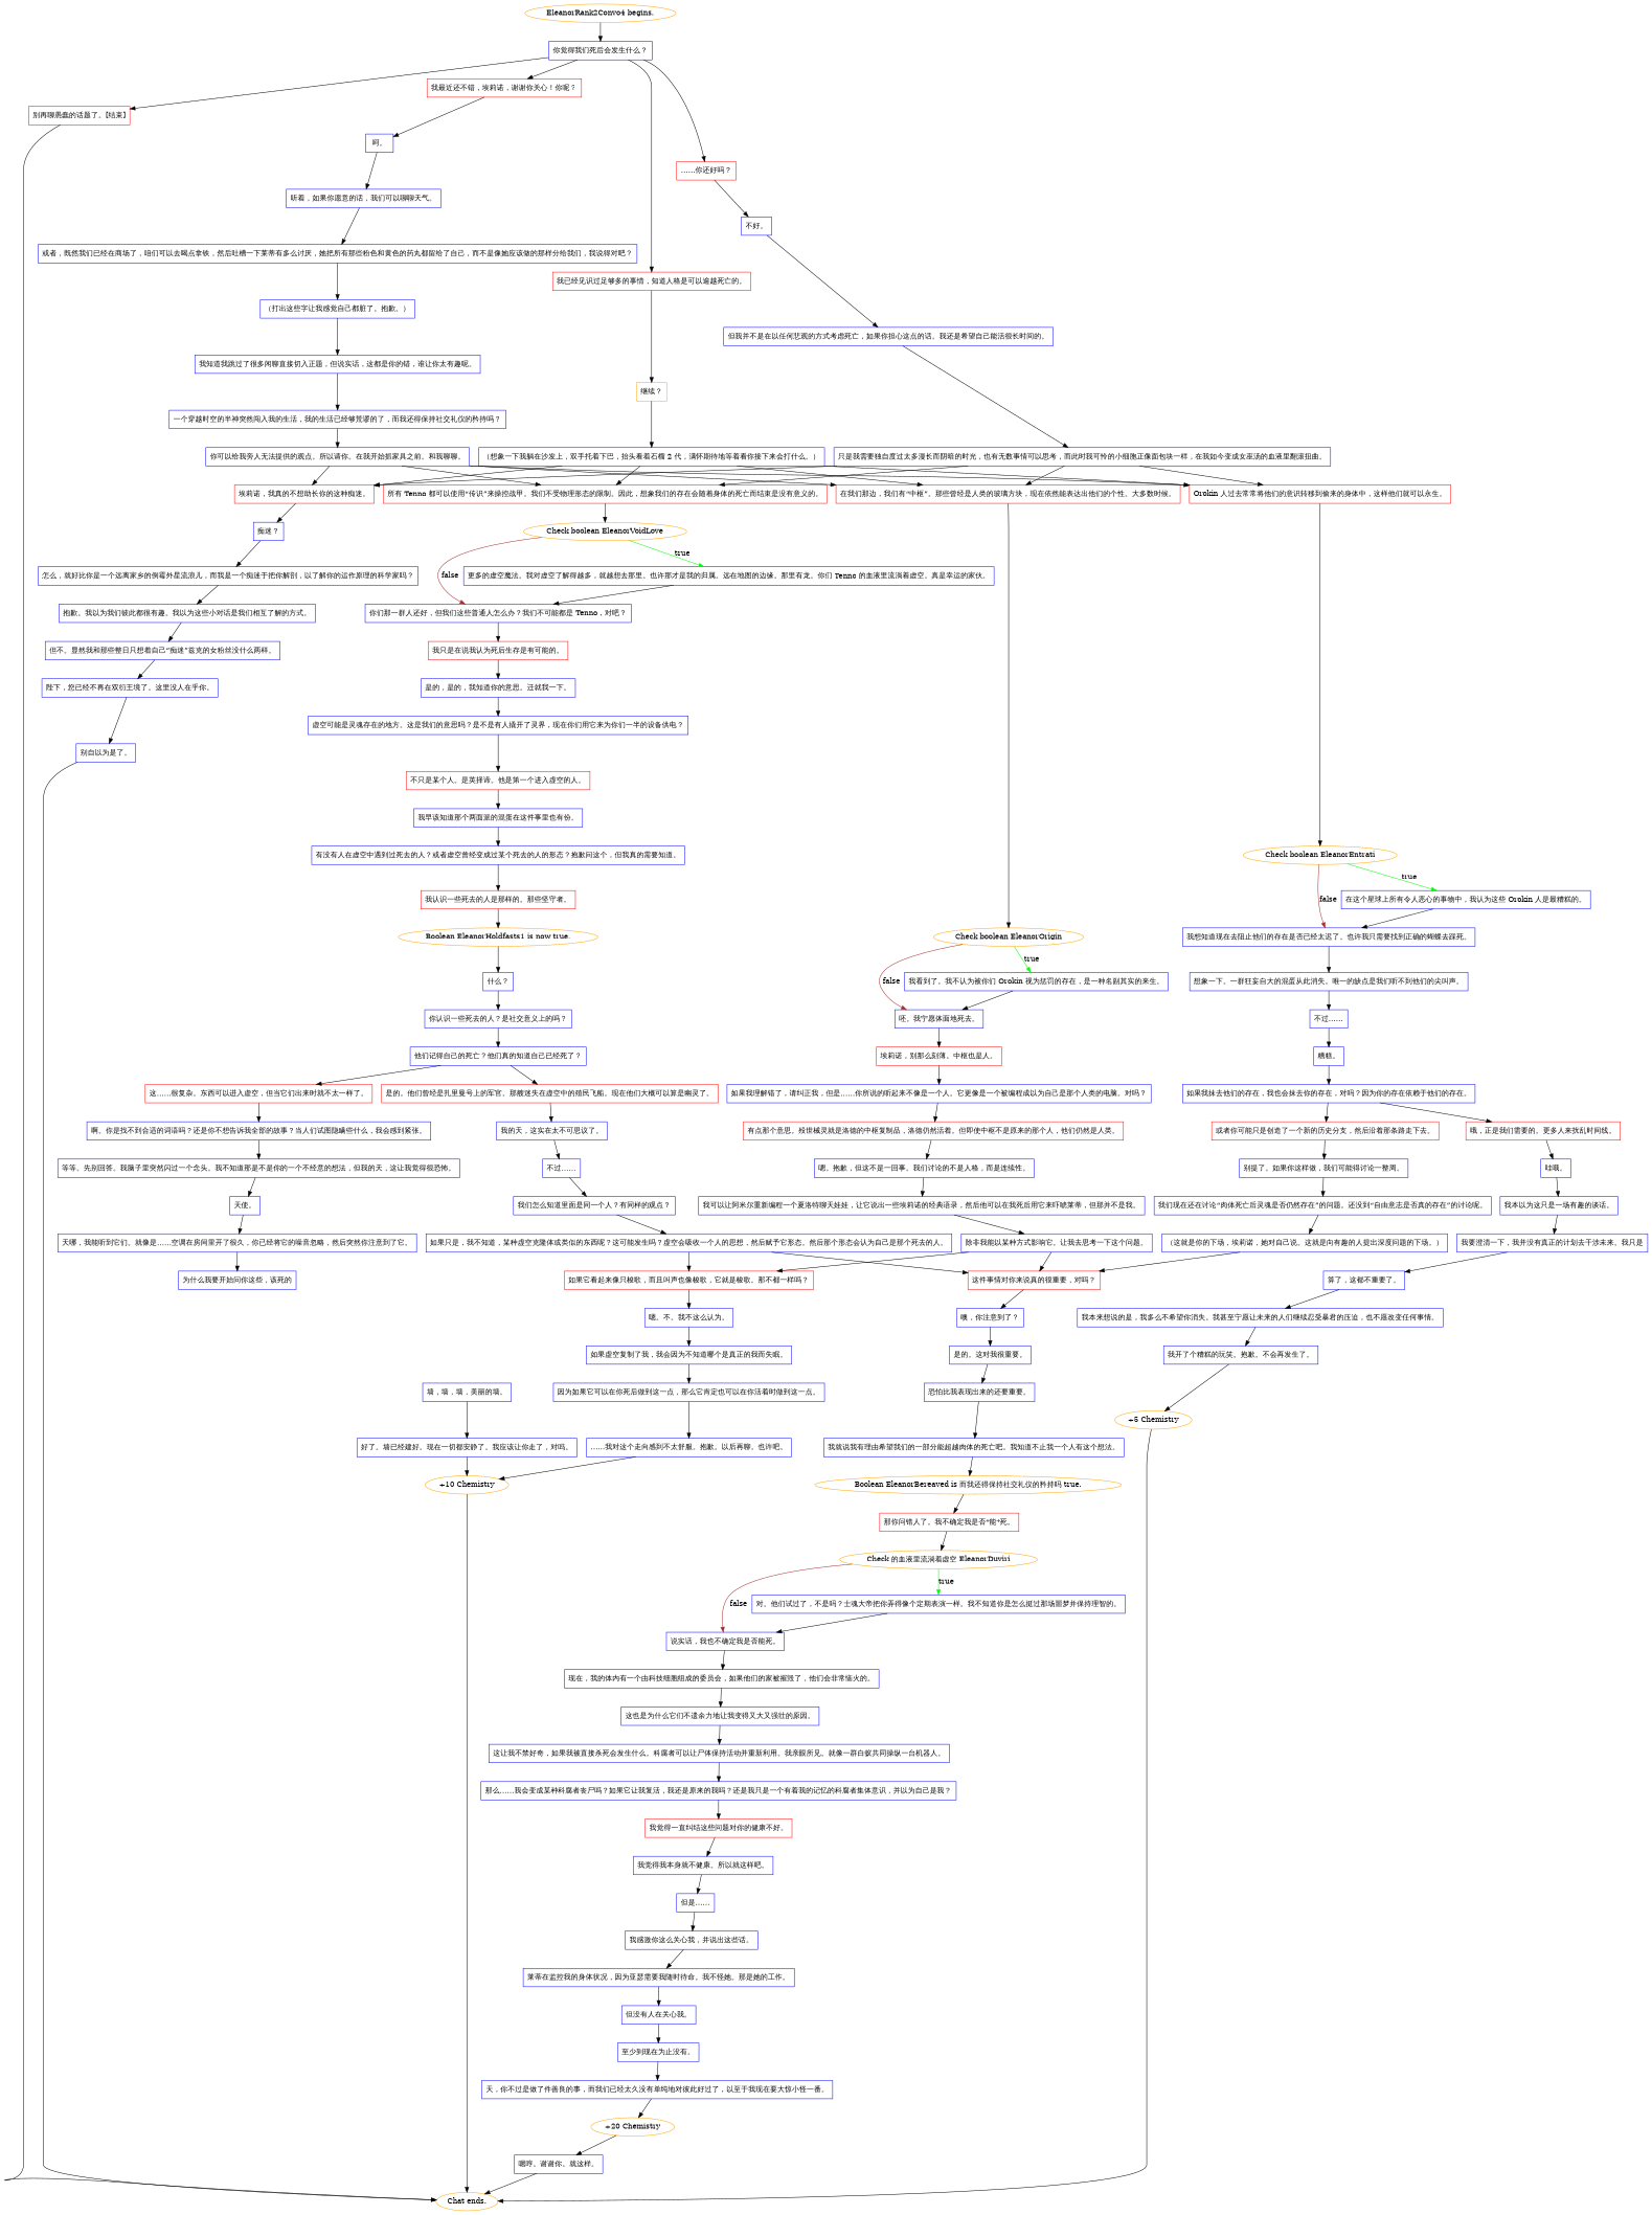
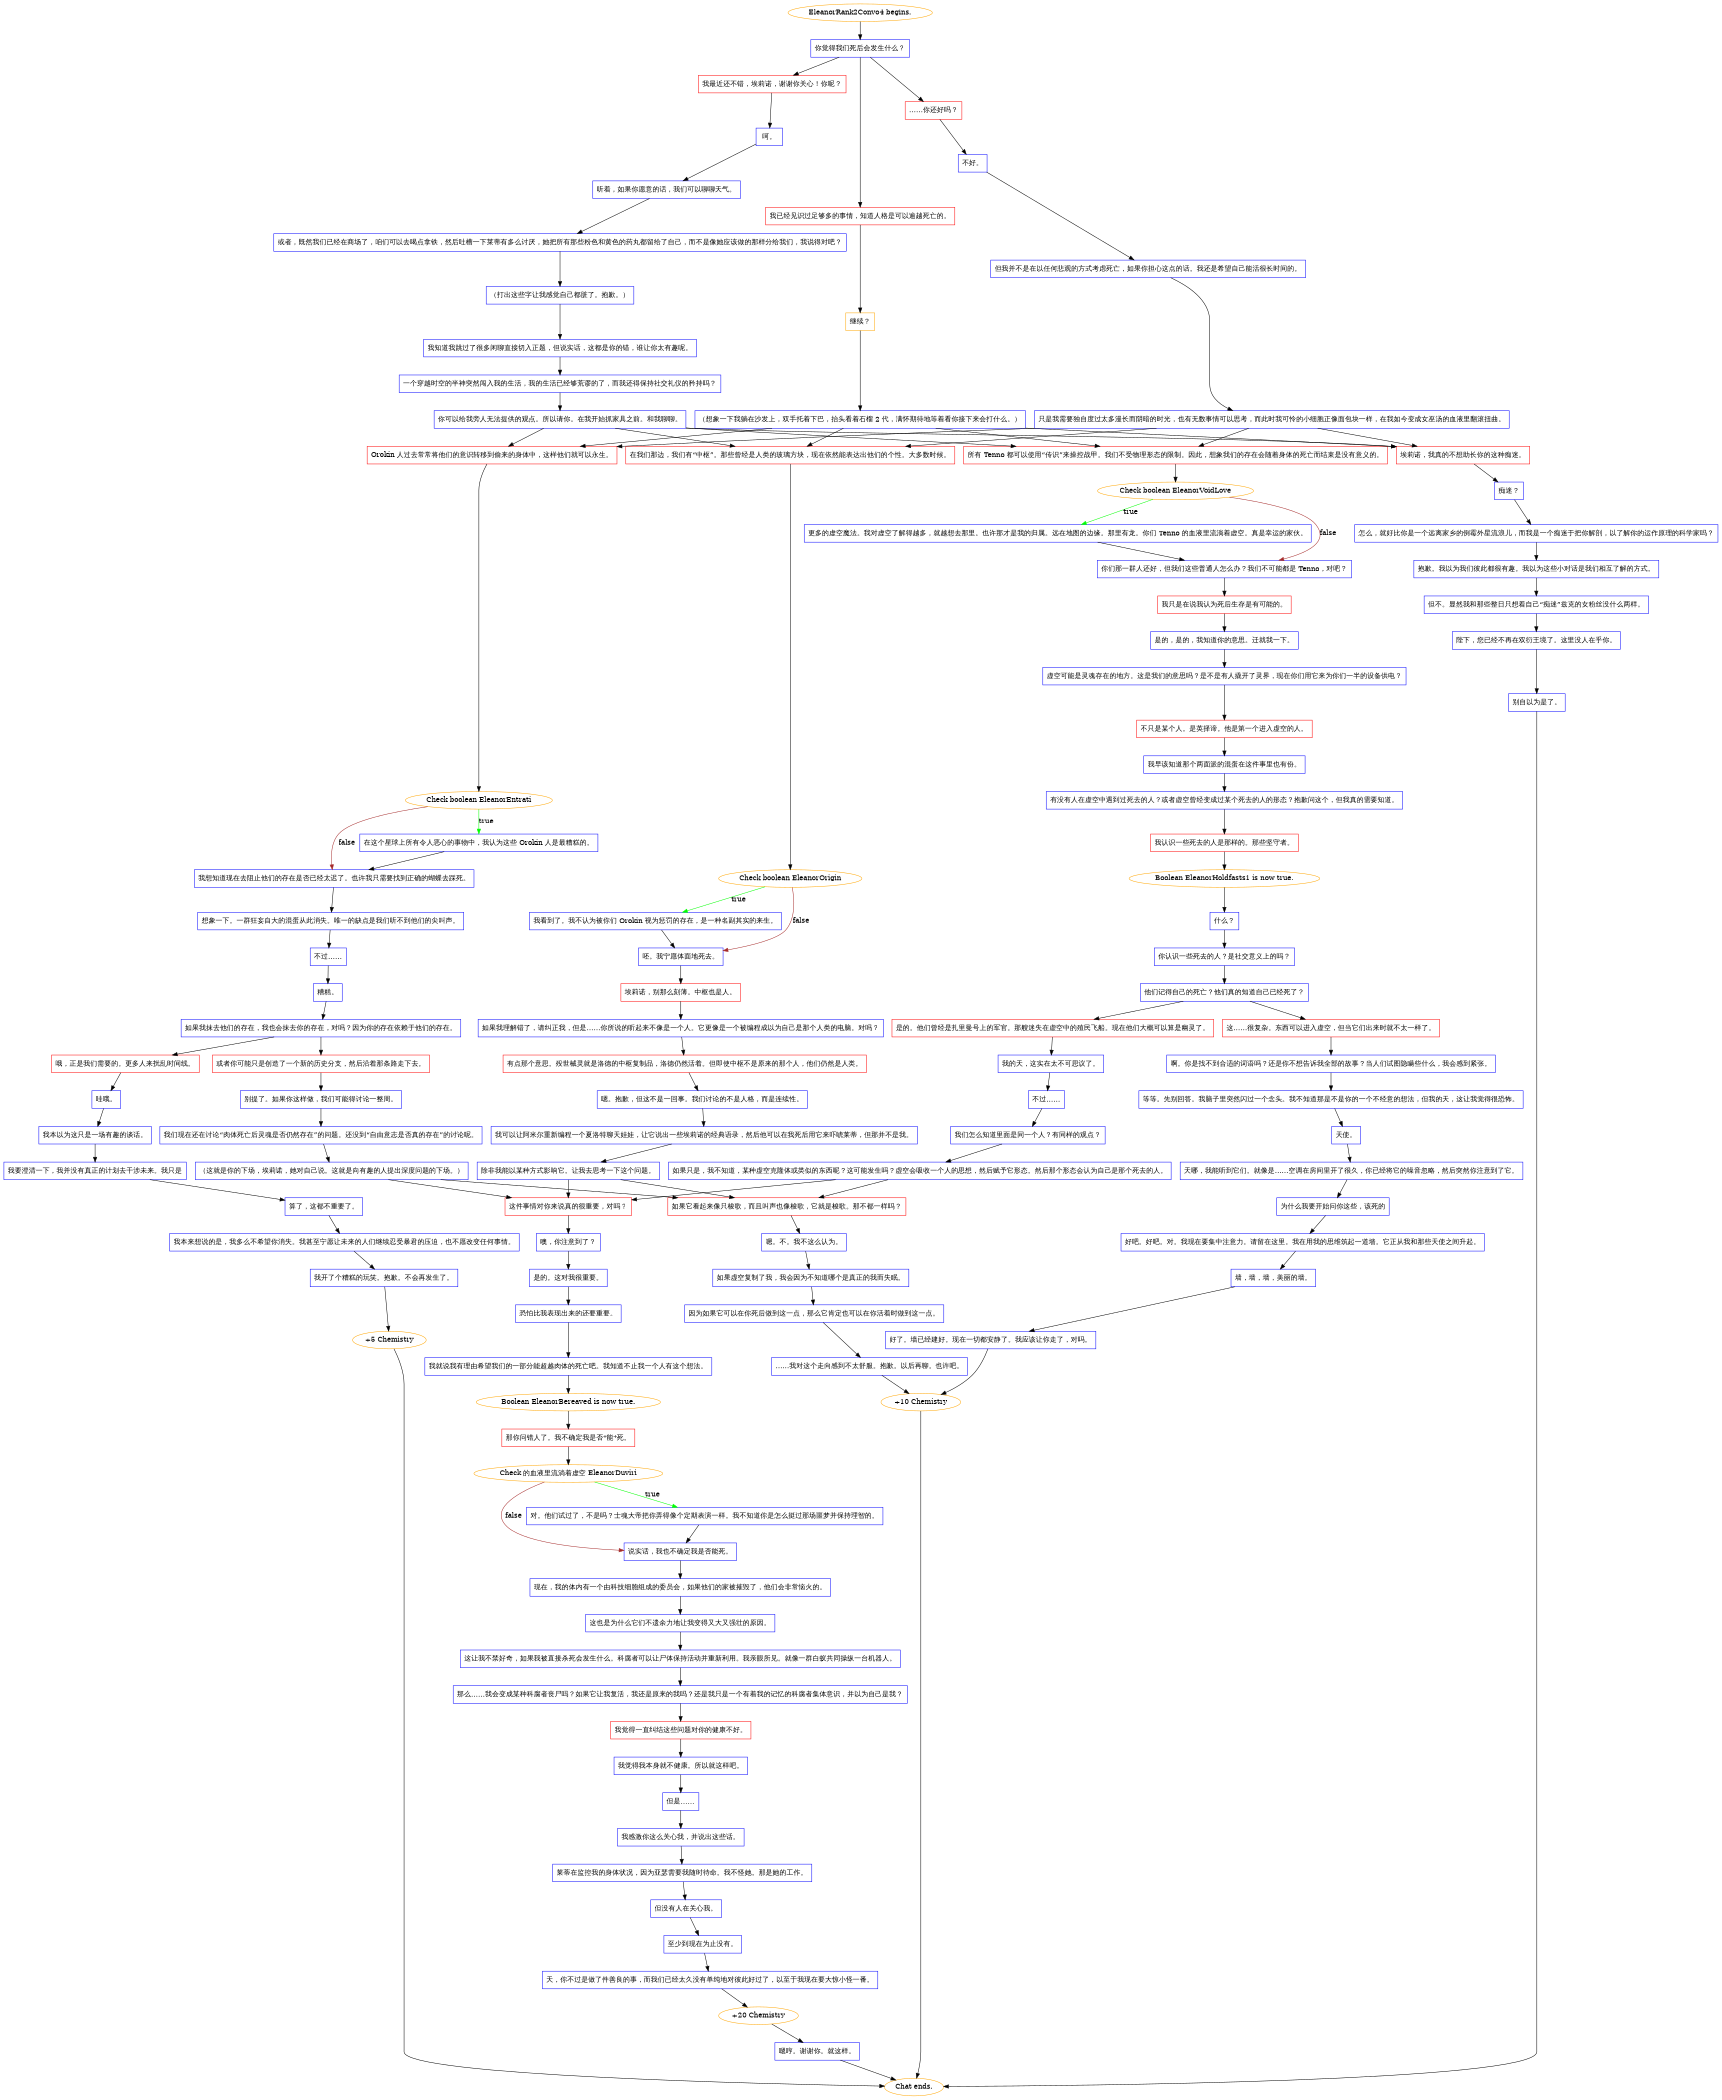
  digraph {
    node [color=blue shape=box]
    "EleanorRank2Convo4 begins." [color=orange shape=""]
    n2 [label="你觉得我们死后会发生什么？"]
    n3 [color=red label="我最近还不错，埃莉诺，谢谢你关心！你呢？"]
    n4 [color=red label="……你还好吗？"]
    n5 [color=red label="我已经见识过足够多的事情，知道人格是可以逾越死亡的。"]
-   n6 [color=red label="别再聊愚蠢的话题了。[结束]"]
    n7 [label="呵。"]
    n8 [label="不好。"]
    n9 [color=orange label="继续？"]
    "Chat ends." [color=orange shape=""]
    n11 [label="听着，如果你愿意的话，我们可以聊聊天气。"]
    n12 [label="但我并不是在以任何悲观的方式考虑死亡，如果你担心这点的话。我还是希望自己能活很长时间的。"]
    n13 [label="（想象一下我躺在沙发上，双手托着下巴，抬头看着石榴 2 代，满怀期待地等着看你接下来会打什么。）"]
    n14 [label="或者，既然我们已经在商场了，咱们可以去喝点拿铁，然后吐槽一下莱蒂有多么讨厌，她把所有那些粉色和黄色的药丸都留给了自己，而不是像她应该做的那样分给我们，我说得对吧？"]
    n15 [label="只是我需要独自度过太多漫长而阴暗的时光，也有无数事情可以思考，而此时我可怜的小细胞正像面包块一样，在我如今变成女巫汤的血液里翻滚扭曲。"]
    n16 [color=red label="在我们那边，我们有“中枢”。那些曾经是人类的玻璃方块，现在依然能表达出他们的个性。大多数时候。"]
    n17 [color=red label="Orokin 人过去常常将他们的意识转移到偷来的身体中，这样他们就可以永生。"]
    n18 [color=red label="所有 Tenno 都可以使用“传识”来操控战甲。我们不受物理形态的限制。因此，想象我们的存在会随着身体的死亡而结束是没有意义的。"]
    n19 [color=red label="埃莉诺，我真的不想助长你的这种痴迷。"]
    n20 [label="（打出这些字让我感觉自己都脏了。抱歉。）"]
    n21 [color=orange label="Check boolean EleanorOrigin" shape=""]
    n22 [color=orange label="Check boolean EleanorEntrati" shape=""]
    n23 [color=orange label="Check boolean EleanorVoidLove" shape=""]
    n24 [label="痴迷？"]
    n25 [label="我知道我跳过了很多闲聊直接切入正题，但说实话，这都是你的错，谁让你太有趣呢。"]
    n26 [label="我看到了。我不认为被你们 Orokin 视为惩罚的存在，是一种名副其实的来生。"]
    n27 [label="呸。我宁愿体面地死去。"]
    n28 [label="在这个星球上所有令人恶心的事物中，我认为这些 Orokin 人是最糟糕的。"]
    n29 [label="我想知道现在去阻止他们的存在是否已经太迟了。也许我只需要找到正确的蝴蝶去踩死。"]
    n30 [label="更多的虚空魔法。我对虚空了解得越多，就越想去那里。也许那才是我的归属。远在地图的边缘。那里有龙。你们 Tenno 的血液里流淌着虚空。真是幸运的家伙。"]
    n31 [label="你们那一群人还好，但我们这些普通人怎么办？我们不可能都是 Tenno，对吧？"]
    n32 [label="怎么，就好比你是一个远离家乡的倒霉外星流浪儿，而我是一个痴迷于把你解剖，以了解你的运作原理的科学家吗？"]
    n33 [label="一个穿越时空的半神突然闯入我的生活，我的生活已经够荒谬的了，而我还得保持社交礼仪的矜持吗？"]
    n34 [color=red label="埃莉诺，别那么刻薄。中枢也是人。"]
    n35 [label="想象一下。一群狂妄自大的混蛋从此消失。唯一的缺点是我们听不到他们的尖叫声。"]
    n36 [color=red label="我只是在说我认为死后生存是有可能的。"]
    n37 [label="抱歉。我以为我们彼此都很有趣。我以为这些小对话是我们相互了解的方式。"]
    n38 [label="你可以给我旁人无法提供的观点。所以请你。在我开始抓家具之前。和我聊聊。"]
    n39 [label="如果我理解错了，请纠正我，但是……你所说的听起来不像是一个人。它更像是一个被编程成以为自己是那个人类的电脑。对吗？"]
    n40 [label="不过……"]
    n41 [label="是的，是的，我知道你的意思。迁就我一下。"]
    n42 [label="但不。显然我和那些整日只想着自己“痴迷”兹克的女粉丝没什么两样。"]
    n43 [color=red label="有点那个意思。殁世械灵就是洛德的中枢复制品，洛德仍然活着。但即使中枢不是原来的那个人，他们仍然是人类。"]
    n44 [label="糟糕。"]
    n45 [label="虚空可能是灵魂存在的地方。这是我们的意思吗？是不是有人撬开了灵界，现在你们用它来为你们一半的设备供电？"]
    n46 [label="陛下，您已经不再在双衍王境了。这里没人在乎你。"]
    n47 [label="嗯。抱歉，但这不是一回事。我们讨论的不是人格，而是连续性。"]
    n48 [label="如果我抹去他们的存在，我也会抹去你的存在，对吗？因为你的存在依赖于他们的存在。"]
    n49 [color=red label="不只是某个人。是英择谛。他是第一个进入虚空的人。"]
    n50 [label="别自以为是了。"]
    n51 [label="我可以让阿米尔重新编程一个夏洛特聊天娃娃，让它说出一些埃莉诺的经典语录，然后他可以在我死后用它来吓唬莱蒂，但那并不是我。"]
    n52 [color=red label="哦，正是我们需要的。更多人来扰乱时间线。"]
    n53 [color=red label="或者你可能只是创造了一个新的历史分支，然后沿着那条路走下去。"]
    n54 [label="我早该知道那个两面派的混蛋在这件事里也有份。"]
    n55 [label="除非我能以某种方式影响它。让我去思考一下这个问题。"]
    n56 [label="哇哦。"]
    n57 [label="别提了。如果你这样做，我们可能得讨论一整周。"]
    n58 [label="有没有人在虚空中遇到过死去的人？或者虚空曾经变成过某个死去的人的形态？抱歉问这个，但我真的需要知道。"]
    n59 [color=red label="如果它看起来像只梭歌，而且叫声也像梭歌，它就是梭歌。那不都一样吗？"]
    n60 [color=red label="这件事情对你来说真的很重要，对吗？"]
    n61 [label="我本以为这只是一场有趣的谈话。"]
    n62 [label="我们现在还在讨论“肉体死亡后灵魂是否仍然存在”的问题。还没到“自由意志是否真的存在”的讨论呢。"]
    n63 [color=red label="我认识一些死去的人是那样的。那些坚守者。"]
    n64 [label="嗯。不。我不这么认为。"]
    n65 [label="噢，你注意到了？"]
    n66 [label="我要澄清一下，我并没有真正的计划去干涉未来。我只是"]
    n67 [label="（这就是你的下场，埃莉诺，她对自己说。这就是向有趣的人提出深度问题的下场。）"]
    n68 [color=orange label="Boolean EleanorHoldfasts1 is now true." shape=""]
    n69 [label="如果虚空复制了我，我会因为不知道哪个是真正的我而失眠。"]
    n70 [label="是的。这对我很重要。"]
    n71 [label="算了，这都不重要了。"]
    n72 [label="什么？"]
    n73 [label="因为如果它可以在你死后做到这一点，那么它肯定也可以在你活着时做到这一点。"]
    n74 [label="恐怕比我表现出来的还要重要。"]
    n75 [label="我本来想说的是，我多么不希望你消失。我甚至宁愿让未来的人们继续忍受暴君的压迫，也不愿改变任何事情。"]
    n76 [label="你认识一些死去的人？是社交意义上的吗？"]
    n77 [label="……我对这个走向感到不太舒服。抱歉。以后再聊。也许吧。"]
    n78 [label="我就说我有理由希望我们的一部分能超越肉体的死亡吧。我知道不止我一个人有这个想法。"]
    n79 [label="我开了个糟糕的玩笑。抱歉。不会再发生了。"]
    n80 [label="他们记得自己的死亡？他们真的知道自己已经死了？"]
    n81 [color=orange label="+10 Chemistry" shape=""]
-   n82 [color=orange label="Boolean EleanorBereaved is 而我还得保持社交礼仪的矜持吗 true." shape=""]
+   n82 [color=orange label="Boolean EleanorBereaved is now true." shape=""]
    n83 [color=orange label="+5 Chemistry" shape=""]
    n84 [color=red label="是的。他们曾经是扎里曼号上的军官。那艘迷失在虚空中的殖民飞船。现在他们大概可以算是幽灵了。"]
    n85 [color=red label="这……很复杂。东西可以进入虚空，但当它们出来时就不太一样了。"]
    n86 [color=red label="那你问错人了。我不确定我是否*能*死。"]
    n87 [label="我的天，这实在太不可思议了。"]
    n88 [label="啊。你是找不到合适的词语吗？还是你不想告诉我全部的故事？当人们试图隐瞒些什么，我会感到紧张。"]
    n89 [color=orange label="Check 的血液里流淌着虚空 EleanorDuviri" shape=""]
    n90 [label="不过……"]
    n91 [label="等等。先别回答。我脑子里突然闪过一个念头。我不知道那是不是你的一个不经意的想法，但我的天，这让我觉得很恐怖。"]
    n92 [label="对。他们试过了，不是吗？士魂大帝把你弄得像个定期表演一样。我不知道你是怎么挺过那场噩梦并保持理智的。"]
    n93 [label="说实话，我也不确定我是否能死。"]
    n94 [label="我们怎么知道里面是同一个人？有同样的观点？"]
    n95 [label="天使。"]
    n96 [label="现在，我的体内有一个由科技细胞组成的委员会，如果他们的家被摧毁了，他们会非常恼火的。"]
    n97 [label="如果只是，我不知道，某种虚空克隆体或类似的东西呢？这可能发生吗？虚空会吸收一个人的思想，然后赋予它形态。然后那个形态会认为自己是那个死去的人。"]
    n98 [label="天哪，我能听到它们。就像是……空调在房间里开了很久，你已经将它的噪音忽略，然后突然你注意到了它。"]
    n99 [label="这也是为什么它们不遗余力地让我变得又大又强壮的原因。"]
    n100 [label="为什么我要开始问你这些，该死的"]
    n101 [label="这让我不禁好奇，如果我被直接杀死会发生什么。科腐者可以让尸体保持活动并重新利用。我亲眼所见。就像一群白蚁共同操纵一台机器人。"]
+   n102 [label="好吧。好吧。对。我现在要集中注意力。请留在这里。我在用我的思维筑起一道墙。它正从我和那些天使之间升起。"]
    n103 [label="那么……我会变成某种科腐者丧尸吗？如果它让我复活，我还是原来的我吗？还是我只是一个有着我的记忆的科腐者集体意识，并以为自己是我？"]
    n104 [label="墙，墙，墙，美丽的墙。"]
    n105 [color=red label="我觉得一直纠结这些问题对你的健康不好。"]
    n106 [label="好了。墙已经建好。现在一切都安静了。我应该让你走了，对吗。"]
    n107 [label="我觉得我本身就不健康。所以就这样吧。"]
    n108 [label="但是……"]
    n109 [label="我感激你这么关心我，并说出这些话。"]
    n110 [label="莱蒂在监控我的身体状况，因为亚瑟需要我随时待命。我不怪她。那是她的工作。"]
    n111 [label="但没有人在关心我。"]
    n112 [label="至少到现在为止没有。"]
    n113 [label="天，你不过是做了件善良的事，而我们已经太久没有单纯地对彼此好过了，以至于我现在要大惊小怪一番。"]
    n114 [color=orange label="+20 Chemistry" shape=""]
    n115 [label="嗯哼。谢谢你。就这样。"]
    "EleanorRank2Convo4 begins." -> n2
    n2 -> n3
    n2 -> n4
    n2 -> n5
-   n2 -> n6
    n3 -> n7
    n4 -> n8
    n5 -> n9
-   n6 -> "Chat ends."
    n7 -> n11
    n8 -> n12
    n9 -> n13
    n11 -> n14
    n12 -> n15
    n13 -> n16
    n13 -> n17
    n13 -> n18
    n13 -> n19
    n14 -> n20
    n15 -> n16
    n15 -> n17
    n15 -> n18
    n15 -> n19
    n16 -> n21
    n17 -> n22
    n18 -> n23
    n19 -> n24
    n20 -> n25
    n21 -> n26 [color=green label=true]
    n21 -> n27 [color=brown label=false]
    n22 -> n28 [color=green label=true]
    n22 -> n29 [color=brown label=false]
    n23 -> n30 [color=green label=true]
    n23 -> n31 [color=brown label=false]
    n24 -> n32
    n25 -> n33
    n26 -> n27
    n27 -> n34
    n28 -> n29
    n29 -> n35
    n30 -> n31
    n31 -> n36
    n32 -> n37
    n33 -> n38
    n34 -> n39
    n35 -> n40
    n36 -> n41
    n37 -> n42
    n38 -> n16
    n38 -> n17
    n38 -> n18
    n38 -> n19
    n39 -> n43
    n40 -> n44
    n41 -> n45
    n42 -> n46
    n43 -> n47
    n44 -> n48
    n45 -> n49
    n46 -> n50
    n47 -> n51
    n48 -> n52
    n48 -> n53
    n49 -> n54
    n50 -> "Chat ends."
    n51 -> n55
    n52 -> n56
    n53 -> n57
    n54 -> n58
    n55 -> n59
    n55 -> n60
    n56 -> n61
    n57 -> n62
    n58 -> n63
    n59 -> n64
    n60 -> n65
    n61 -> n66
    n62 -> n67
    n63 -> n68
    n64 -> n69
    n65 -> n70
    n66 -> n71
+   n67 -> n59
    n67 -> n60
    n68 -> n72
    n69 -> n73
    n70 -> n74
    n71 -> n75
    n72 -> n76
    n73 -> n77
    n74 -> n78
    n75 -> n79
    n76 -> n80
    n77 -> n81
    n78 -> n82
    n79 -> n83
    n80 -> n84
    n80 -> n85
    n81 -> "Chat ends."
    n82 -> n86
    n83 -> "Chat ends."
    n84 -> n87
    n85 -> n88
    n86 -> n89
    n87 -> n90
    n88 -> n91
    n89 -> n92 [color=green label=true]
    n89 -> n93 [color=brown label=false]
    n90 -> n94
    n91 -> n95
    n92 -> n93
    n93 -> n96
    n94 -> n97
    n95 -> n98
    n96 -> n99
    n97 -> n59
    n97 -> n60
    n98 -> n100
    n99 -> n101
+   n100 -> n102
    n101 -> n103
+   n102 -> n104
    n103 -> n105
    n104 -> n106
    n105 -> n107
    n106 -> n81
    n107 -> n108
    n108 -> n109
    n109 -> n110
    n110 -> n111
    n111 -> n112
    n112 -> n113
    n113 -> n114
    n114 -> n115
    n115 -> "Chat ends."
  }
